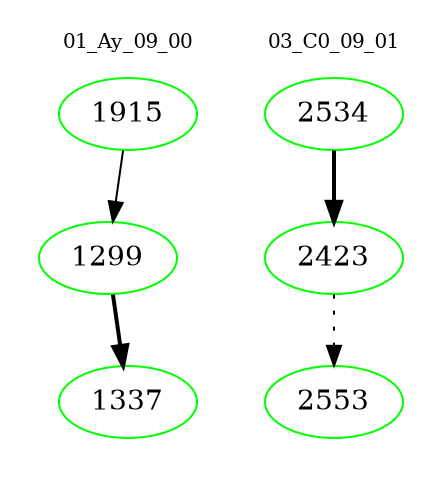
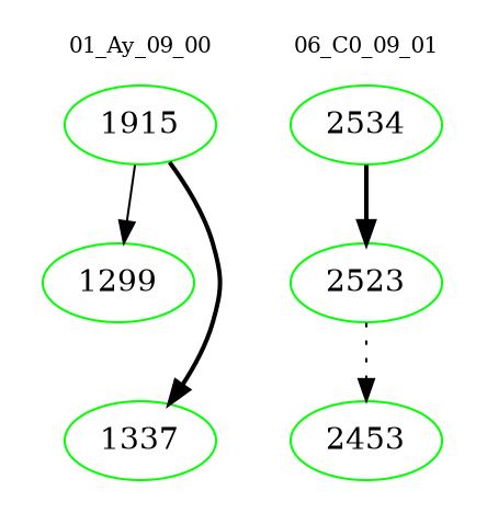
  digraph {
    node [color=green]
    edge [color=black style=bold]
    n1 [label=1915]
    n2 [label=1299]
    n3 [label=1337]
    n4 [label=2534]
-   n5 [label=2423]
-   n6 [label=2553]
+   n5 [label=2523]
+   n6 [label=2453]
    subgraph cluster_1 {
      color=white
      fontsize=10
      label="01_Ay_09_00"
      n1
      n2
      n3
    }
    subgraph cluster_2 {
      color=white
      fontsize=10
-     label="03_C0_09_01"
+     label="06_C0_09_01"
      n4
      n5
      n6
    }
    n1 -> n2 [style=solid]
-   n2 -> n3
+   n1 -> n3
    n4 -> n5
    n5 -> n6 [style=dotted]
  }
